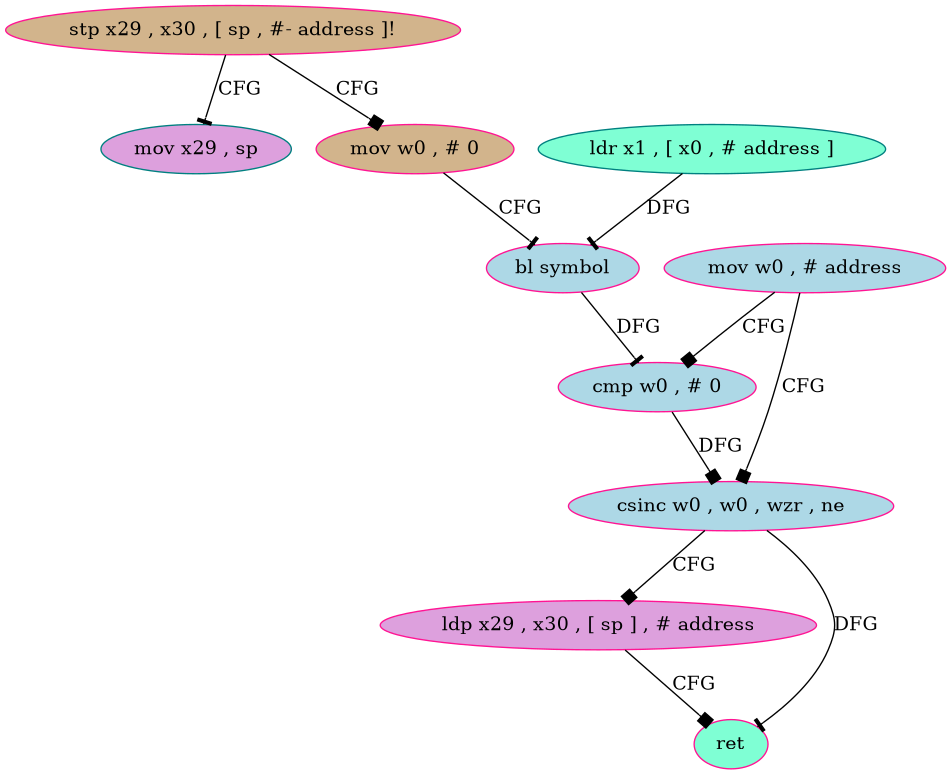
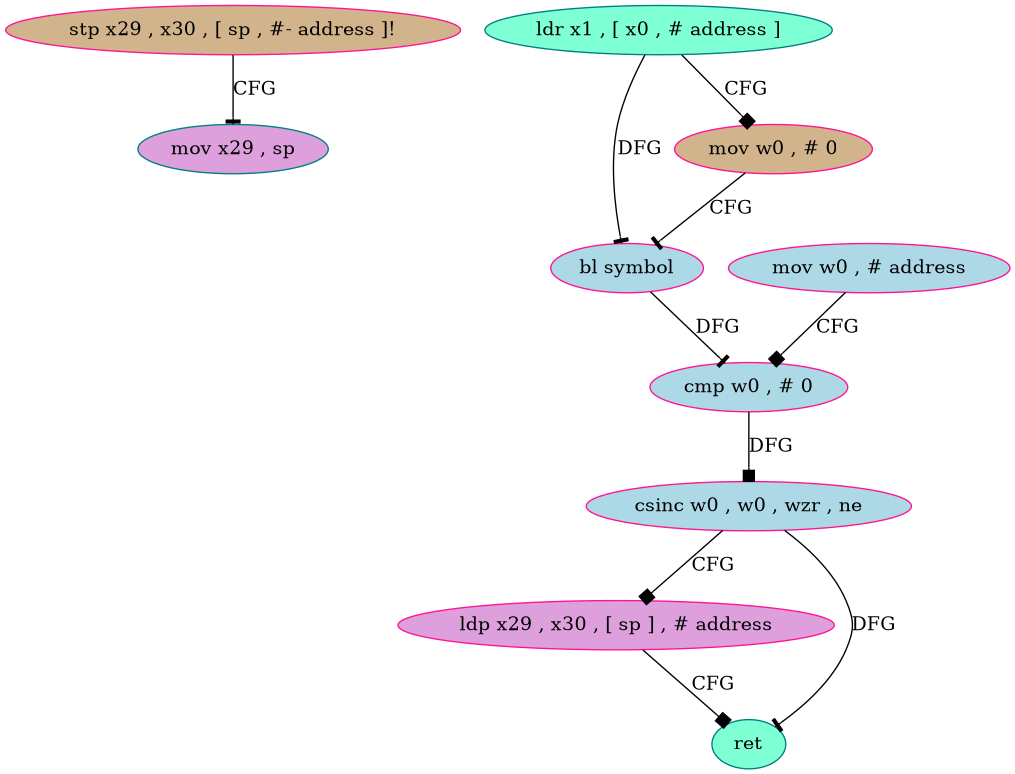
  digraph {
    node [color=deeppink fillcolor=lightblue style=filled]
    edge [arrowhead=box]
    n1 [fillcolor=tan label="stp x29 , x30 , [ sp , #- address ]!"]
    n2 [color=teal fillcolor=plum label="mov x29 , sp"]
    n3 [color=teal fillcolor=aquamarine label="ldr x1 , [ x0 , # address ]"]
    n4 [label="bl symbol"]
    n5 [fillcolor=tan label="mov w0 , # 0"]
    n6 [label="cmp w0 , # 0"]
    n7 [label="csinc w0 , w0 , wzr , ne"]
    n8 [label="mov w0 , # address"]
    n9 [fillcolor=plum label="ldp x29 , x30 , [ sp ] , # address"]
-   n10 [fillcolor=aquamarine label=ret]
+   n10 [color=teal fillcolor=aquamarine label=ret]
    n1 -> n2 [arrowhead=tee label=CFG]
    n3 -> n4 [arrowhead=tee label=DFG]
-   n1 -> n5 [label=CFG]
+   n3 -> n5 [label=CFG]
    n4 -> n6 [arrowhead=tee label=DFG]
    n5 -> n4 [arrowhead=tee label=CFG]
    n6 -> n7 [label=DFG]
    n7 -> n9 [label=CFG]
    n7 -> n10 [arrowhead=tee label=DFG]
    n8 -> n6 [label=CFG]
-   n8 -> n7 [label=CFG]
    n9 -> n10 [label=CFG]
  }
